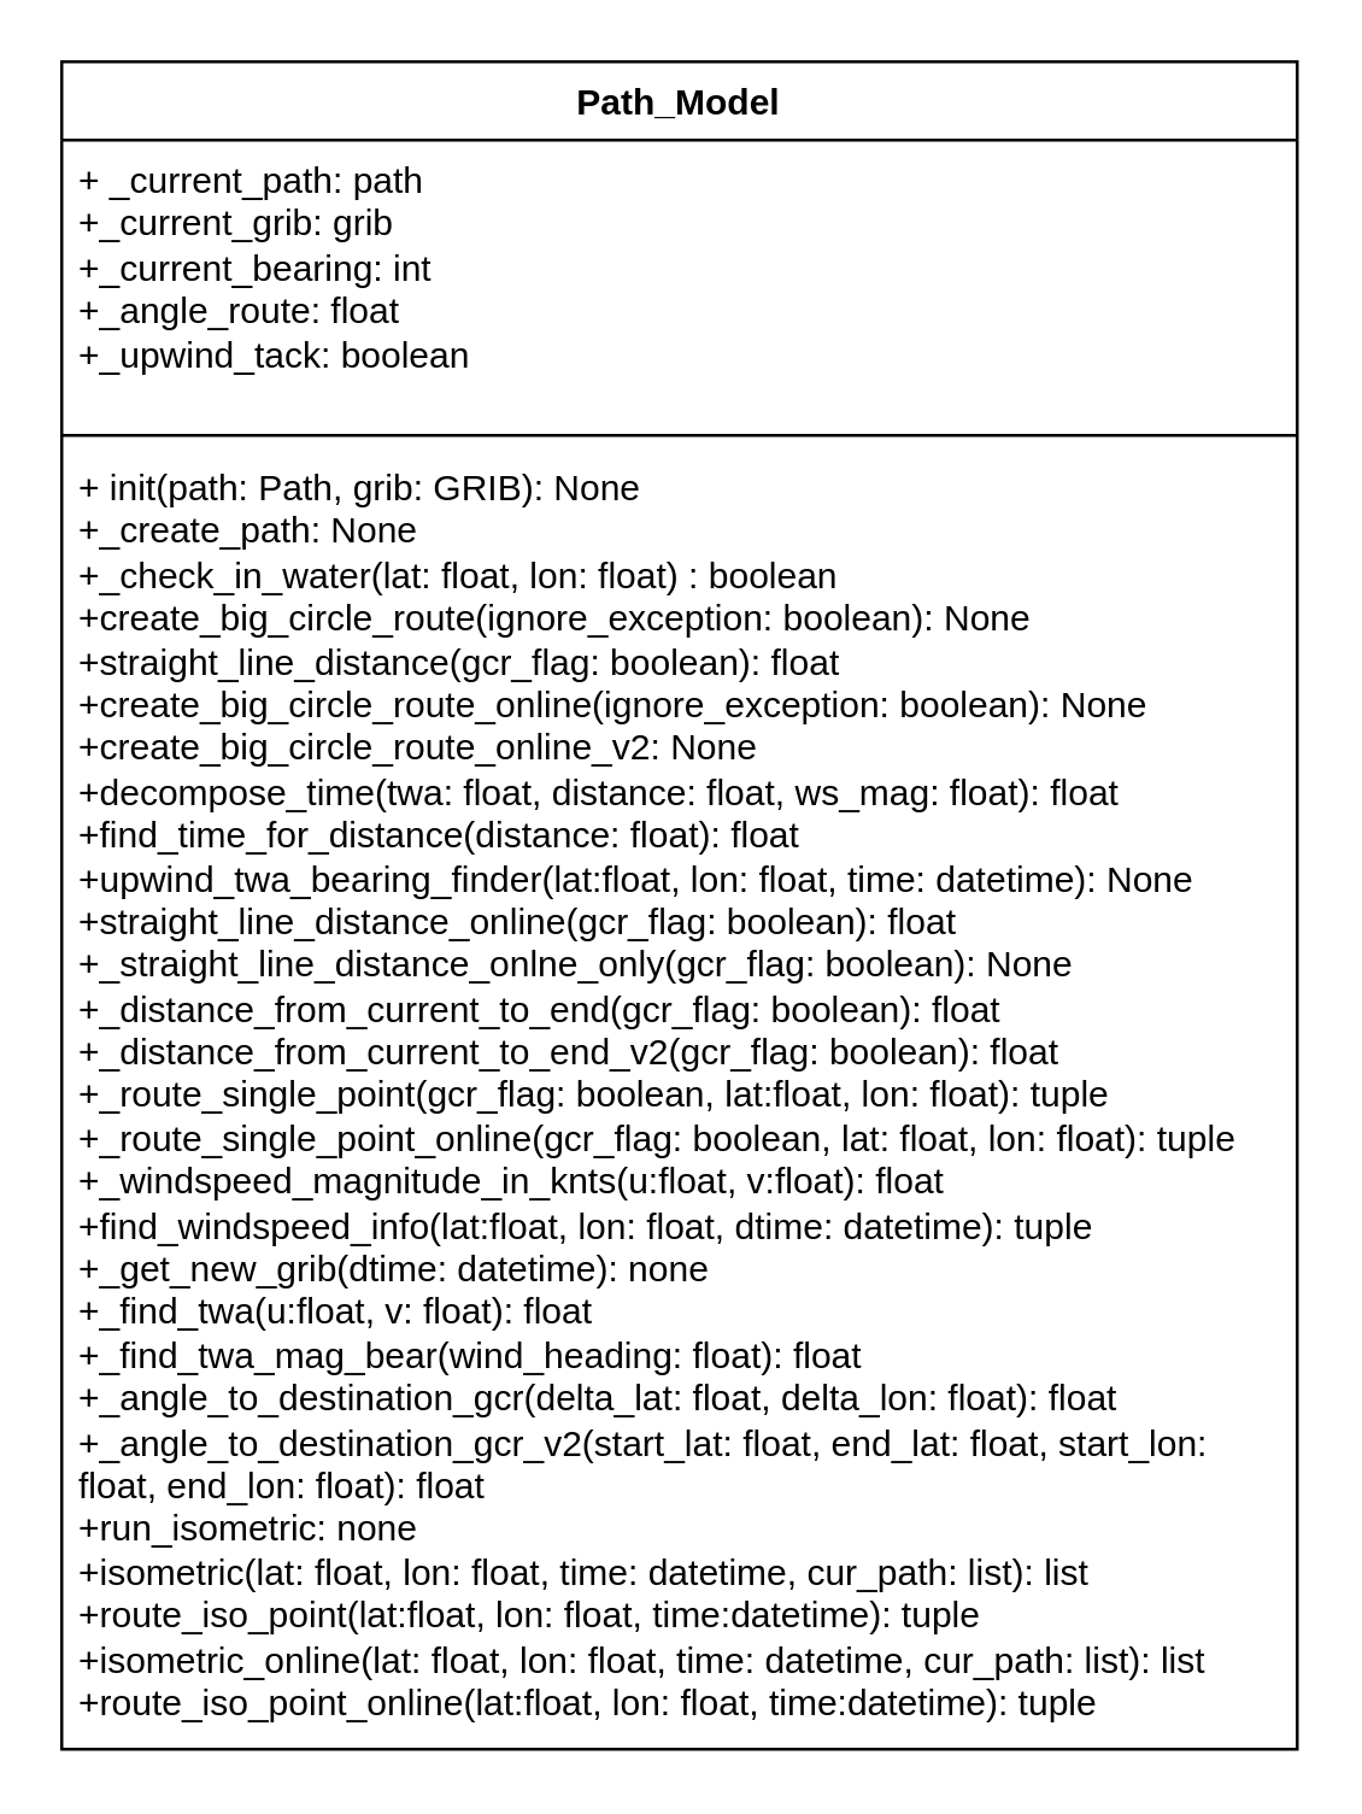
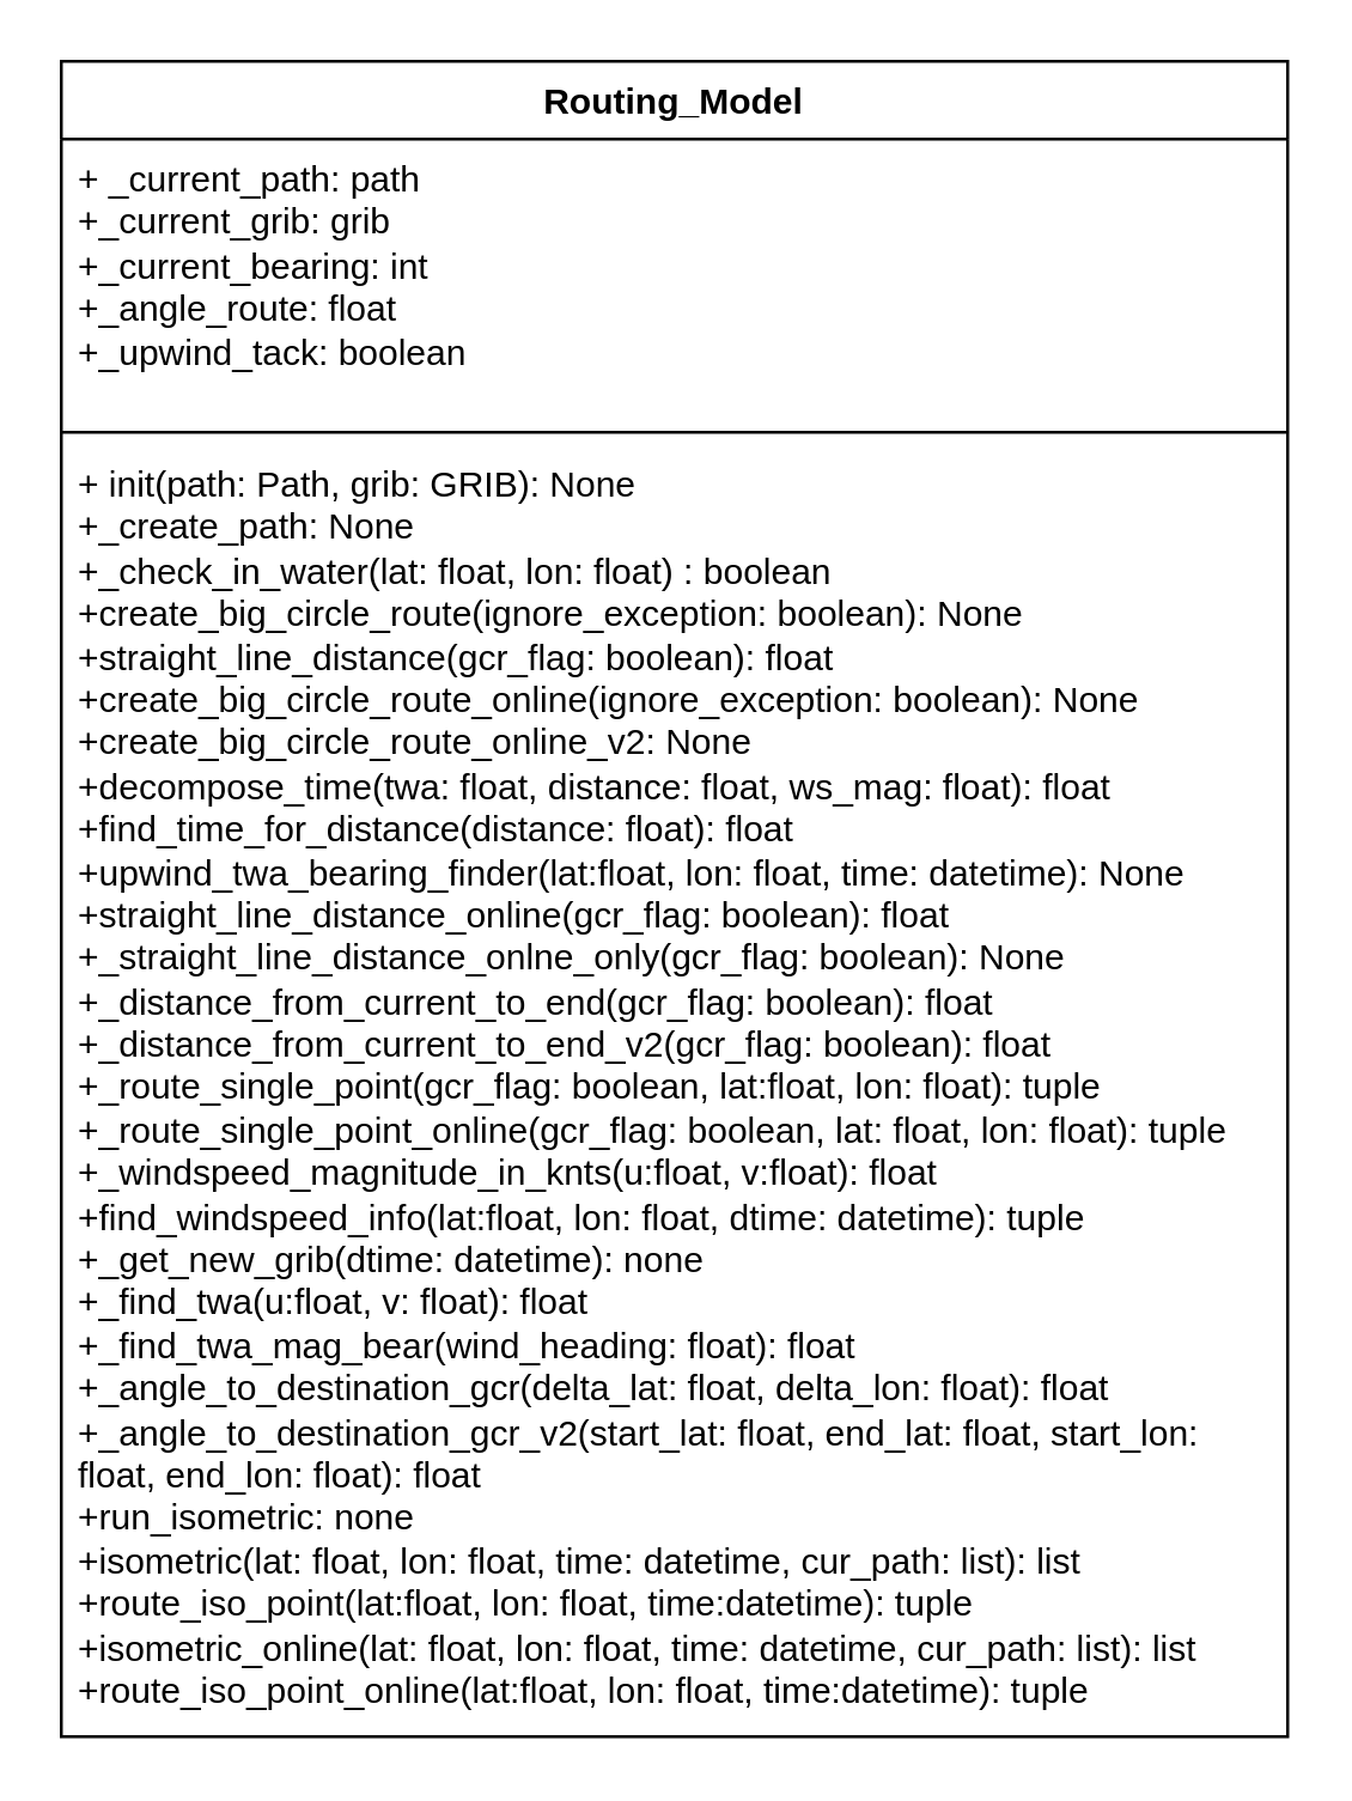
  <mxCell id="0" />
  <mxCell id="1" parent="0" />
- <mxCell id="2" value="Path_Model" style="swimlane;fontStyle=1;align=center;verticalAlign=top;childLayout=stackLayout;horizontal=1;startSize=26;horizontalStack=0;resizeParent=1;resizeParentMax=0;resizeLast=0;collapsible=1;marginBottom=0;whiteSpace=wrap;html=1;" vertex="1" parent="1"><mxGeometry x="20" y="20" width="410" height="560" as="geometry" /></mxCell>
+ <mxCell id="2" value="Routing_Model" style="swimlane;fontStyle=1;align=center;verticalAlign=top;childLayout=stackLayout;horizontal=1;startSize=26;horizontalStack=0;resizeParent=1;resizeParentMax=0;resizeLast=0;collapsible=1;marginBottom=0;whiteSpace=wrap;html=1;" vertex="1" parent="1"><mxGeometry x="20" y="20" width="410" height="560" as="geometry" /></mxCell>
  <mxCell id="3" value="+ _current_path: path&lt;div&gt;+_current_grib: grib&lt;/div&gt;&lt;div&gt;+_current_bearing: int&lt;/div&gt;&lt;div&gt;+_angle_route: float&lt;/div&gt;&lt;div&gt;+_upwind_tack: boolean&lt;/div&gt;&lt;div&gt;&lt;br&gt;&lt;/div&gt;" style="text;strokeColor=none;fillColor=none;align=left;verticalAlign=top;spacingLeft=4;spacingRight=4;overflow=hidden;rotatable=0;points=[[0,0.5],[1,0.5]];portConstraint=eastwest;whiteSpace=wrap;html=1;" vertex="1" parent="2"><mxGeometry y="26" width="410" height="94" as="geometry" /></mxCell>
  <mxCell id="4" value="" style="line;strokeWidth=1;fillColor=none;align=left;verticalAlign=middle;spacingTop=-1;spacingLeft=3;spacingRight=3;rotatable=0;labelPosition=right;points=[];portConstraint=eastwest;strokeColor=inherit;" vertex="1" parent="2"><mxGeometry y="120" width="410" height="8" as="geometry" /></mxCell>
  <mxCell id="5" value="+ init(path: Path, grib: GRIB): None&lt;div&gt;+_create_path: None&lt;/div&gt;&lt;div&gt;+_check_in_water(lat: float, lon: float) : boolean&lt;/div&gt;&lt;div&gt;+create_big_circle_route(ignore_exception: boolean): None&lt;br&gt;&lt;div&gt;+straight_line_distance(gcr_flag: boolean): float&lt;/div&gt;&lt;/div&gt;&lt;div&gt;+create_big_circle_route_online(ignore_exception: boolean): None&lt;/div&gt;&lt;div&gt;+create_big_circle_route_online_v2: None&lt;/div&gt;&lt;div&gt;+decompose_time(twa: float, distance: float, ws_mag: float): float&lt;/div&gt;&lt;div&gt;+find_time_for_distance(distance: float): float&lt;/div&gt;&lt;div&gt;+upwind_twa_bearing_finder(lat:float, lon: float, time: datetime): None&lt;/div&gt;&lt;div&gt;+straight_line_distance_online(gcr_flag: boolean): float&lt;/div&gt;&lt;div&gt;+_straight_line_distance_onlne_only(gcr_flag: boolean): None&lt;/div&gt;&lt;div&gt;+_distance_from_current_to_end(gcr_flag: boolean): float&lt;/div&gt;&lt;div&gt;+_distance_from_current_to_end_v2(gcr_flag: boolean): float&lt;/div&gt;&lt;div&gt;+_route_single_point(gcr_flag: boolean, lat:float, lon: float): tuple&lt;/div&gt;&lt;div&gt;+_route_single_point_online(gcr_flag: boolean, lat: float, lon: float): tuple&lt;/div&gt;&lt;div&gt;+_windspeed_magnitude_in_knts(u:float, v:float): float&lt;/div&gt;&lt;div&gt;+find_windspeed_info(lat:float, lon: float, dtime: datetime): tuple&lt;/div&gt;&lt;div&gt;+_get_new_grib(dtime: datetime): none&lt;/div&gt;&lt;div&gt;+_find_twa(u:float, v: float): float&lt;/div&gt;&lt;div&gt;+_find_twa_mag_bear(wind_heading: float): float&lt;/div&gt;&lt;div&gt;+_angle_to_destination_gcr(delta_lat: float, delta_lon: float): float&lt;/div&gt;&lt;div&gt;+_angle_to_destination_gcr_v2(start_lat: float, end_lat: float, start_lon: float, end_lon: float): float&lt;/div&gt;&lt;div&gt;+run_isometric: none&lt;/div&gt;&lt;div&gt;+isometric(lat: float, lon: float, time: datetime, cur_path: list): list&lt;/div&gt;&lt;div&gt;+route_iso_point(lat:float, lon: float, time:datetime): tuple&lt;/div&gt;&lt;div&gt;+isometric_online(lat: float, lon: float, time: datetime, cur_path: list): list&lt;/div&gt;&lt;div&gt;+route_iso_point_online(lat:float, lon: float, time:datetime): tuple&lt;/div&gt;&lt;div&gt;&lt;br&gt;&lt;/div&gt;" style="text;strokeColor=none;fillColor=none;align=left;verticalAlign=top;spacingLeft=4;spacingRight=4;overflow=hidden;rotatable=0;points=[[0,0.5],[1,0.5]];portConstraint=eastwest;whiteSpace=wrap;html=1;" vertex="1" parent="2"><mxGeometry y="128" width="410" height="432" as="geometry" /></mxCell>
